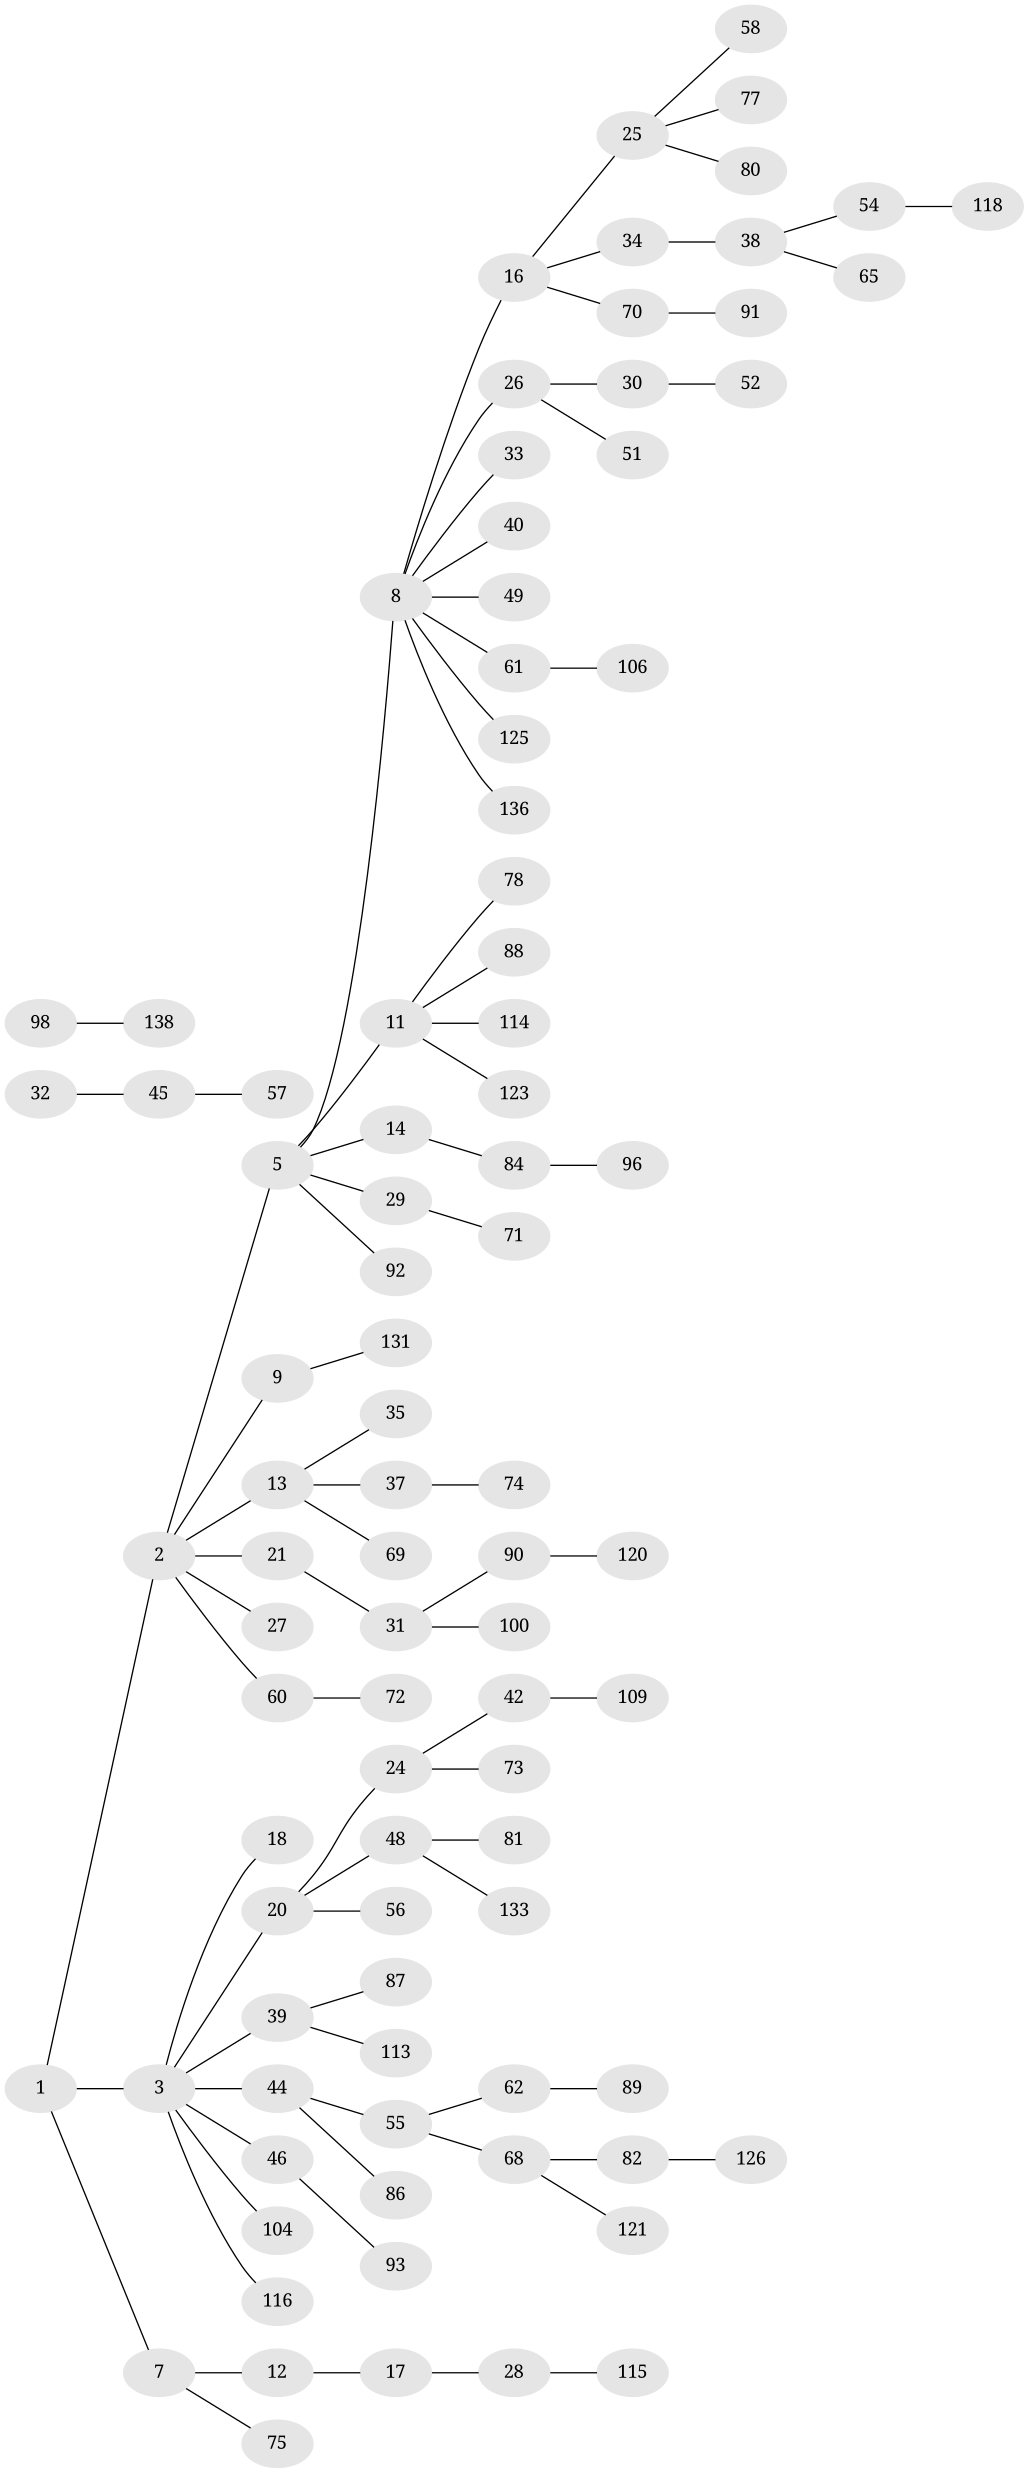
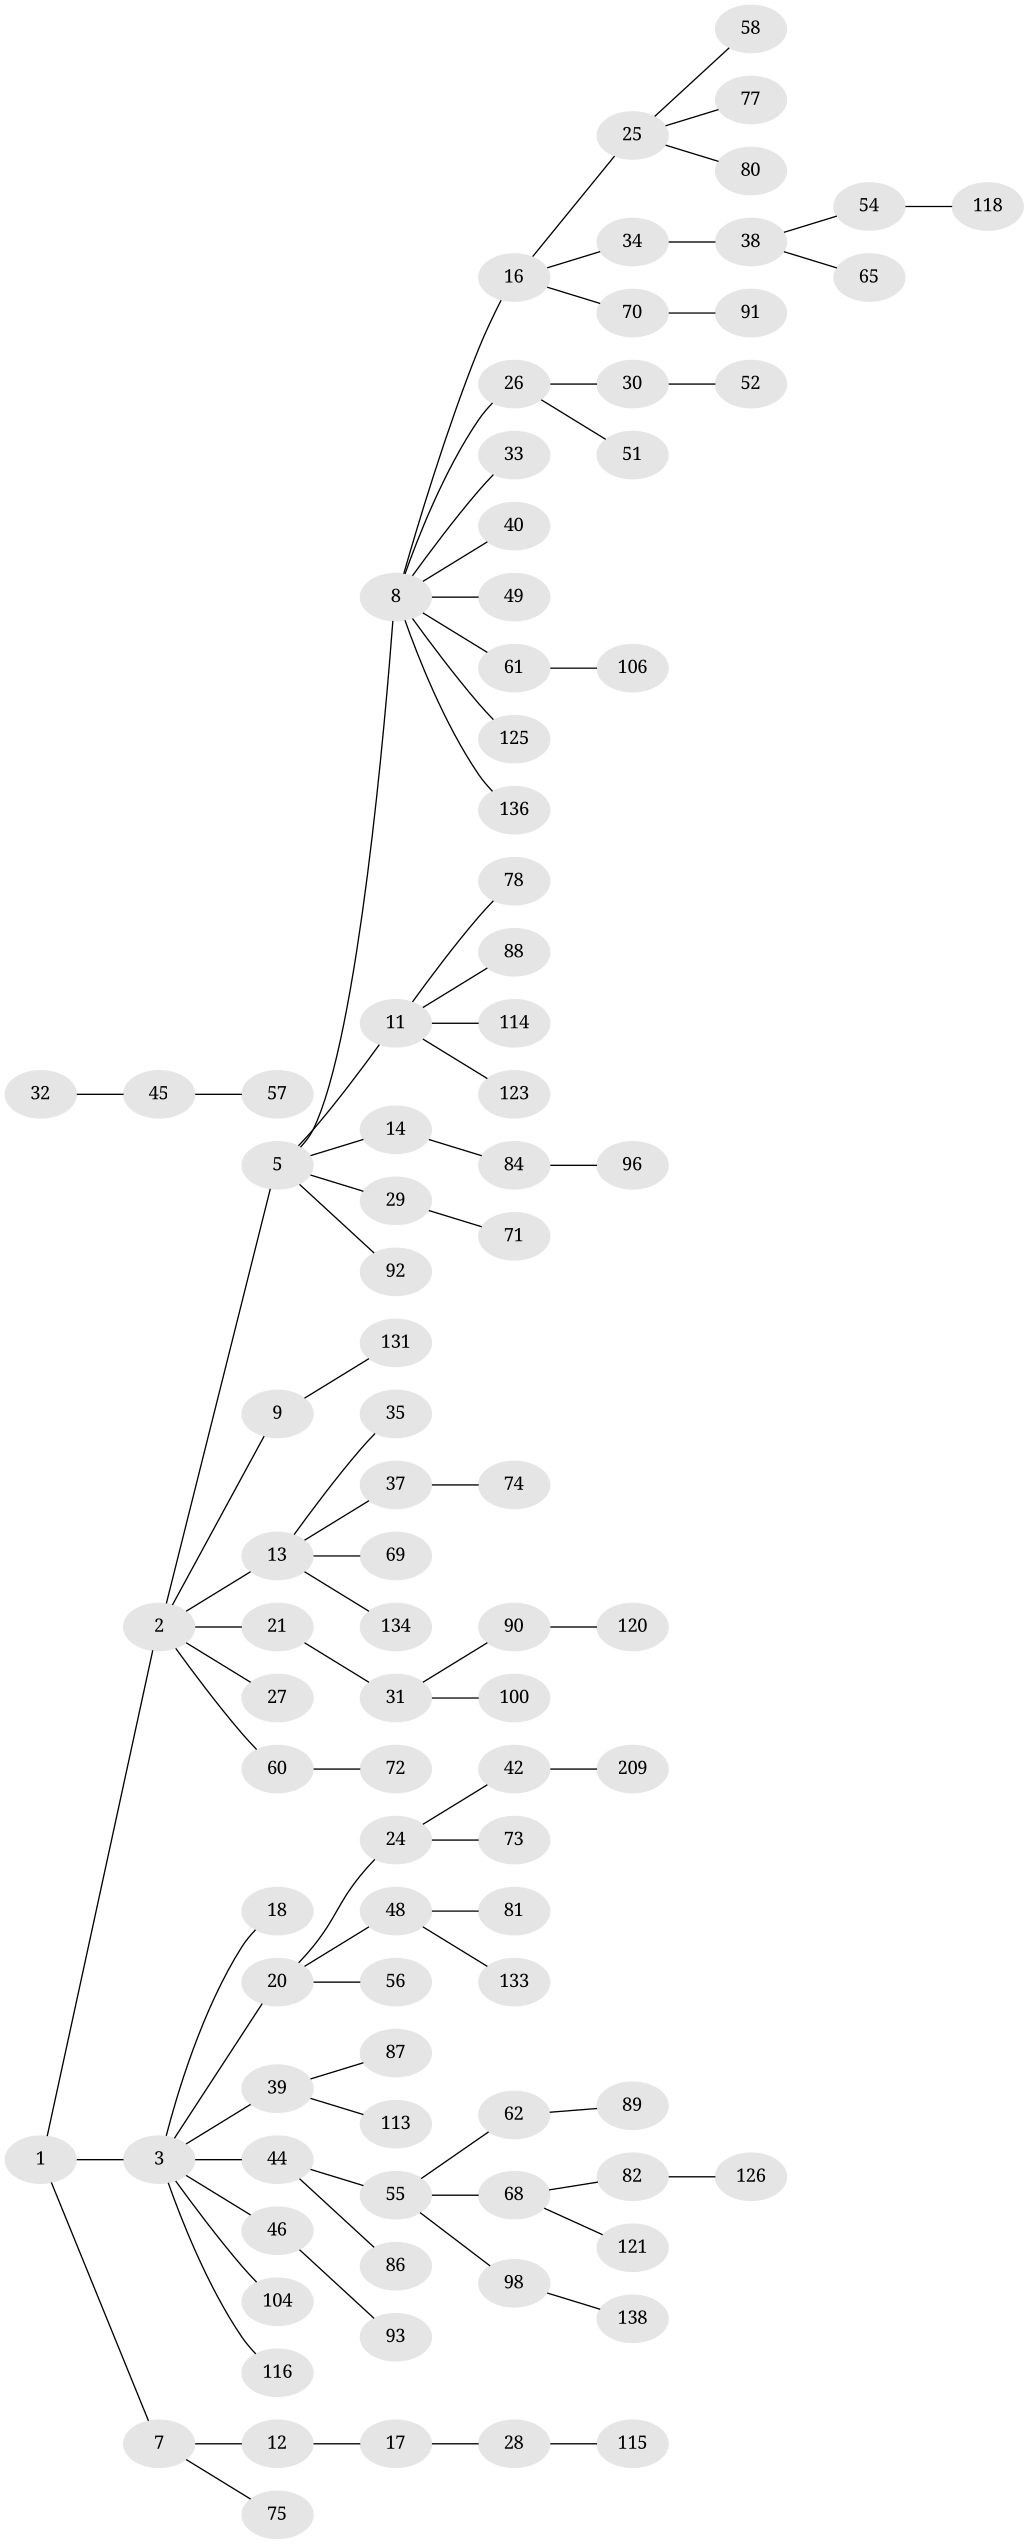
  graph {
    fontname="Noto Serif"
    rankdir=LR
    node [color=gray90 fontname="Noto Serif" style=filled]
    edge [fontname="Noto Serif"]
    2 [super="+4"]
    5 [super="+6"]
    9 [super="+102"]
    13 [super="+59"]
    21
    27 [super="+63"]
    60 [super="+83"]
    1
    3 [super="+15"]
    7 [super="+50"]
    18 [super="+130"]
    20 [super="+23"]
    39 [super="+43"]
    44 [super="+122"]
    46 [super="+97"]
    104
    116 [super="+117"]
    12
    75
    8 [super="+10"]
    11 [super="+36"]
    14 [super="+119"]
    29 [super="+103"]
    92 [super="+94"]
    131
    35
    37
    69
+   134
    31 [super="+79"]
    72 [super="+139"]
    24
    48 [super="+67"]
    56
    87
    113
    55 [super="+64"]
    86
    93 [super="+99"]
    16 [super="+19"]
    26 [super="+47"]
    33
    40 [super="+132"]
    49 [super="+124"]
    61 [super="+111"]
    125
    136
    78 [super="+127"]
    88 [super="+108"]
    114
    123
    84
    71
    17 [super="+22"]
    25 [super="+41"]
    34 [super="+137"]
    70
    30 [super="+107"]
    51
    106
    28
    74 [super="+76"]
    96
    58
    77 [super="+95"]
    80
    45 [super="+112"]
    32
    38 [super="+53"]
    91
    115 [super="+129"]
    42 [super="+101"]
    73 [super="+85"]
    81
    133
    90 [super="+110"]
    100
-   109
+   109 [label=209]
    52
    120
    57 [super="+135"]
    54 [super="+66"]
    65
    118
    62
    68 [super="+128"]
    98 [super="+105"]
    89
    82
    121
    138
    126
    2 -- 5
    2 -- 9
    2 -- 13
    2 -- 21
    2 -- 27
    2 -- 60
    5 -- 8
    5 -- 11
    5 -- 14
    5 -- 29
    5 -- 92
    9 -- 131
    13 -- 35
    13 -- 37
    13 -- 69
+   13 -- 134
    21 -- 31
    60 -- 72
    1 -- 2
    1 -- 3
    1 -- 7
    3 -- 18
    3 -- 20
    3 -- 39
    3 -- 44
    3 -- 46
    3 -- 104
    3 -- 116
    7 -- 12
    7 -- 75
    20 -- 24
    20 -- 48
    20 -- 56
    39 -- 87
    39 -- 113
    44 -- 55
    44 -- 86
    46 -- 93
    12 -- 17
    8 -- 16
    8 -- 26
    8 -- 33
    8 -- 40
    8 -- 49
    8 -- 61
    8 -- 125
    8 -- 136
    11 -- 78
    11 -- 88
    11 -- 114
    11 -- 123
    14 -- 84
    29 -- 71
    37 -- 74
    31 -- 90
    31 -- 100
    24 -- 42
    24 -- 73
    48 -- 81
    48 -- 133
    55 -- 62
    55 -- 68
+   55 -- 98
    16 -- 25
    16 -- 34
    16 -- 70
    26 -- 30
    26 -- 51
    61 -- 106
    84 -- 96
    17 -- 28
    25 -- 58
    25 -- 77
    25 -- 80
    34 -- 38
    70 -- 91
    30 -- 52
    28 -- 115
    45 -- 57
    32 -- 45
    38 -- 54
    38 -- 65
    42 -- 109
    90 -- 120
    54 -- 118
    62 -- 89
    68 -- 82
    68 -- 121
    98 -- 138
    82 -- 126
  }
